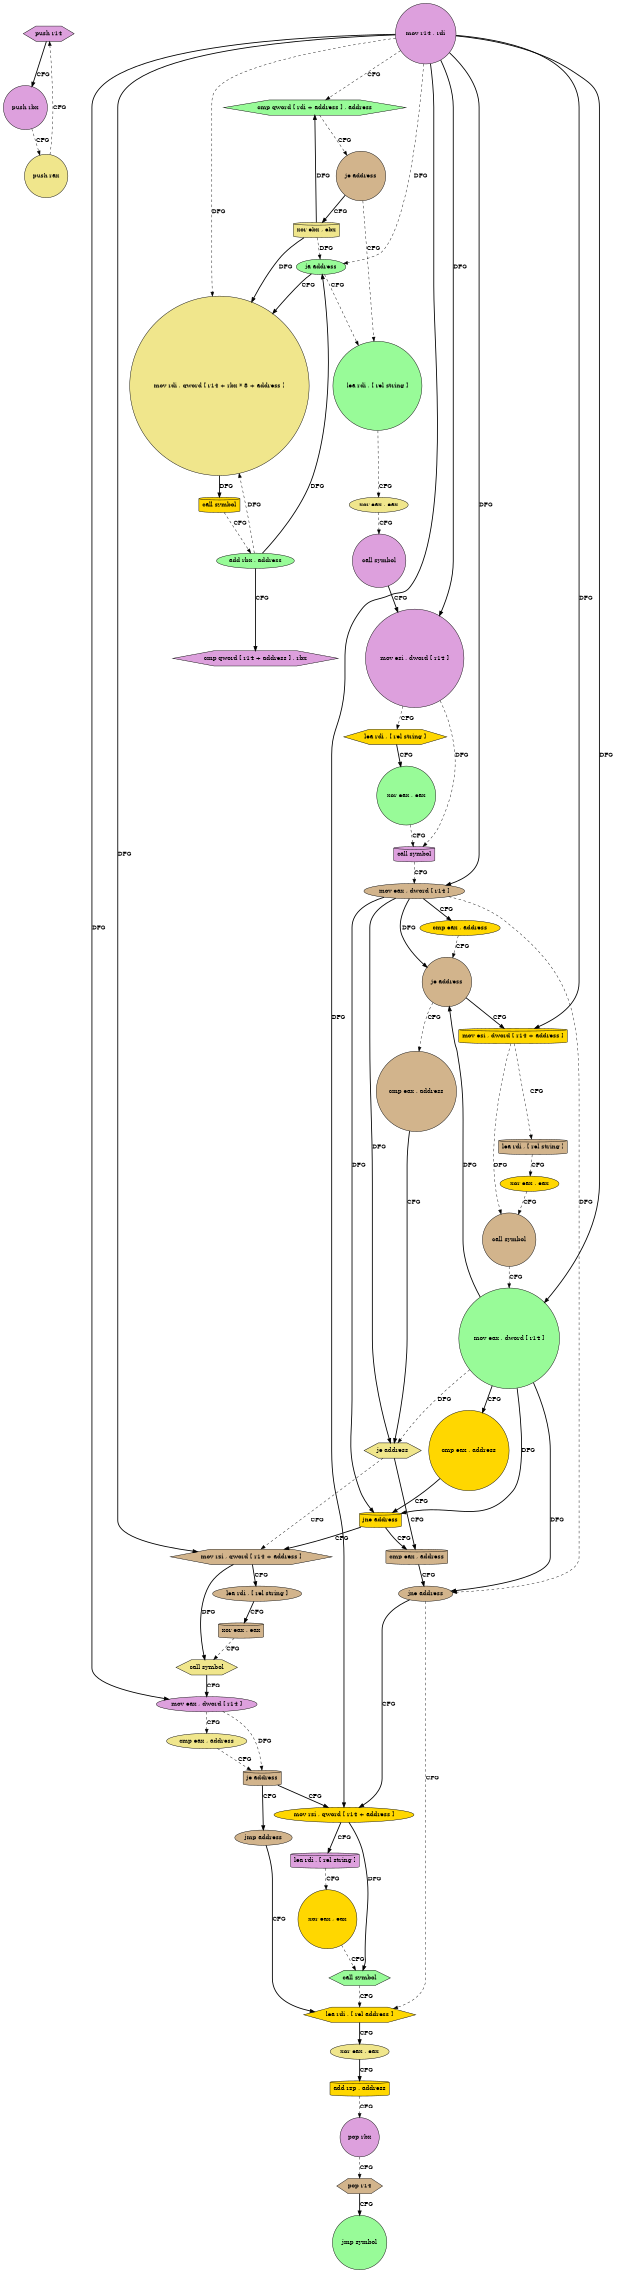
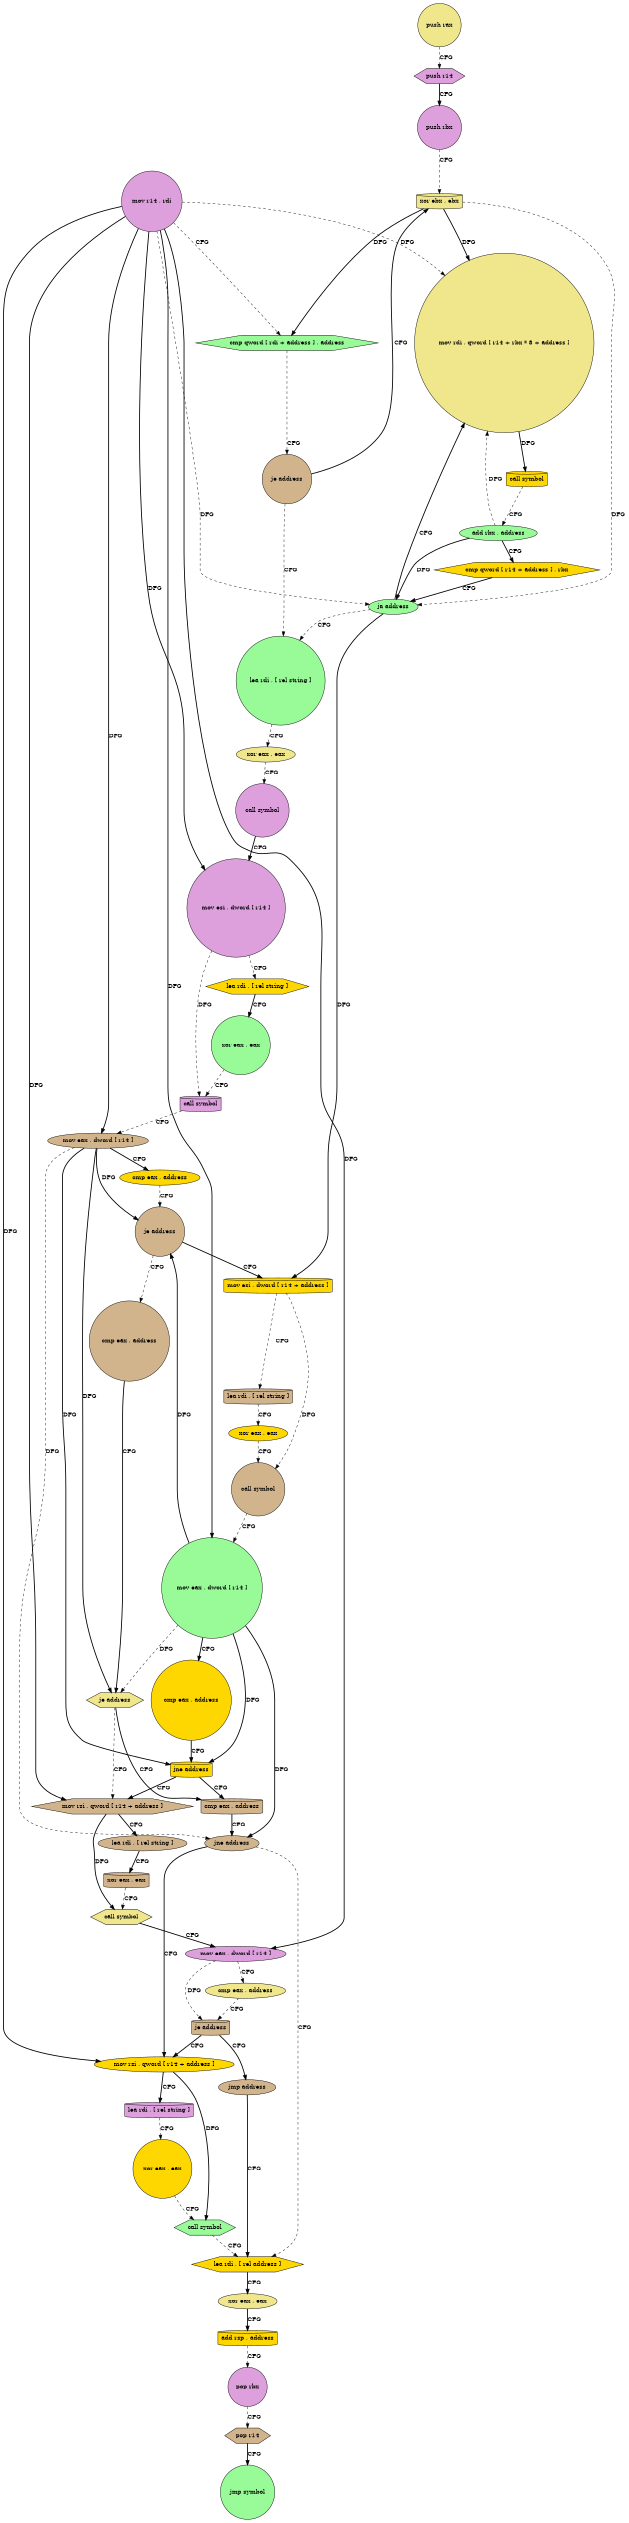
  digraph {
    node [fillcolor=tan shape=circle style=filled]
    edge [style=bold]
    n1 [fillcolor=plum label="push r14" shape=hexagon]
    n2 [fillcolor=plum label="push rbx"]
    n3 [fillcolor=khaki label="push rax"]
    n4 [fillcolor=plum label="mov r14 , rdi"]
    n5 [fillcolor=palegreen label="cmp qword [ rdi + address ] , address" shape=hexagon]
    n6 [fillcolor=plum label="mov esi , dword [ r14 ]"]
    n7 [label="mov eax , dword [ r14 ]" shape=ellipse]
    n8 [fillcolor=gold label="mov esi , dword [ r14 + address ]" shape=cylinder]
    n9 [fillcolor=khaki label="mov rdi , qword [ r14 + rbx * 8 + address ]"]
    n10 [fillcolor=palegreen label="mov eax , dword [ r14 ]"]
    n11 [label="mov rsi , qword [ r14 + address ]" shape=hexagon]
    n12 [fillcolor=palegreen label="ja address" shape=ellipse]
    n13 [fillcolor=gold label="mov rsi , qword [ r14 + address ]" shape=ellipse]
    n14 [fillcolor=plum label="mov eax , dword [ r14 ]" shape=ellipse]
    n15 [label="je address"]
    n16 [fillcolor=gold label="lea rdi , [ rel string ]" shape=hexagon]
    n17 [fillcolor=plum label="call symbol" shape=cylinder]
    n18 [fillcolor=gold label="cmp eax , address" shape=ellipse]
    n19 [label="je address"]
    n20 [fillcolor=gold label="jne address" shape=cylinder]
    n21 [fillcolor=khaki label="je address" shape=hexagon]
    n22 [label="jne address" shape=ellipse]
    n23 [label="lea rdi , [ rel string ]" shape=cylinder]
    n24 [label="call symbol"]
    n25 [fillcolor=gold label="call symbol" shape=cylinder]
    n26 [fillcolor=gold label="cmp eax , address"]
    n27 [label="lea rdi , [ rel string ]" shape=ellipse]
    n28 [fillcolor=khaki label="call symbol" shape=hexagon]
    n29 [fillcolor=palegreen label="lea rdi , [ rel string ]"]
    n30 [fillcolor=plum label="lea rdi , [ rel string ]" shape=cylinder]
    n31 [fillcolor=palegreen label="call symbol" shape=hexagon]
    n32 [fillcolor=khaki label="cmp eax , address" shape=ellipse]
    n33 [label="je address" shape=cylinder]
    n34 [fillcolor=khaki label="xor ebx , ebx" shape=cylinder]
    n35 [fillcolor=khaki label="xor eax , eax" shape=ellipse]
    n36 [fillcolor=plum label="call symbol"]
    n37 [fillcolor=palegreen label="add rbx , address" shape=ellipse]
-   n38 [fillcolor=plum label="cmp qword [ r14 + address ] , rbx" shape=hexagon]
+   n38 [fillcolor=gold label="cmp qword [ r14 + address ] , rbx" shape=hexagon]
    n39 [fillcolor=palegreen label="xor eax , eax"]
    n40 [label="cmp eax , address"]
    n41 [label="cmp eax , address" shape=cylinder]
    n42 [fillcolor=gold label="lea rdi , [ rel address ]" shape=hexagon]
    n43 [fillcolor=gold label="xor eax , eax" shape=ellipse]
    n44 [label="xor eax , eax" shape=cylinder]
    n45 [fillcolor=khaki label="xor eax , eax" shape=ellipse]
    n46 [fillcolor=gold label="add rsp , address" shape=cylinder]
    n47 [fillcolor=gold label="xor eax , eax"]
    n48 [label="jmp address" shape=ellipse]
    n49 [fillcolor=plum label="pop rbx"]
    n50 [label="pop r14" shape=hexagon]
    n51 [fillcolor=palegreen label="jmp symbol"]
    n1 -> n2 [label=CFG]
-   n2 -> n3 [label=CFG style=dashed]
+   n2 -> n34 [label=CFG style=dashed]
    n3 -> n1 [label=CFG style=dashed]
    n4 -> n5 [label=CFG style=dashed]
    n4 -> n6 [label=DFG]
    n4 -> n7 [label=DFG]
-   n4 -> n8 [label=DFG]
+   n12 -> n8 [label=DFG]
    n4 -> n9 [label=DFG style=dashed]
    n4 -> n10 [label=DFG]
    n4 -> n11 [label=DFG]
    n4 -> n12 [label=DFG style=dashed]
    n4 -> n13 [label=DFG]
    n4 -> n14 [label=DFG]
    n5 -> n15 [label=CFG style=dashed]
    n6 -> n16 [label=CFG style=dashed]
    n6 -> n17 [label=DFG style=dashed]
    n7 -> n18 [label=CFG]
    n7 -> n19 [label=DFG]
    n7 -> n20 [label=DFG]
    n7 -> n21 [label=DFG]
    n7 -> n22 [label=DFG style=dashed]
    n8 -> n23 [label=CFG style=dashed]
    n8 -> n24 [label=DFG style=dashed]
    n9 -> n25 [label=DFG]
    n10 -> n19 [label=DFG]
    n10 -> n20 [label=DFG]
    n10 -> n21 [label=DFG style=dashed]
    n10 -> n22 [label=DFG]
    n10 -> n26 [label=CFG]
    n11 -> n27 [label=CFG]
    n11 -> n28 [label=DFG]
    n12 -> n9 [label=CFG]
    n12 -> n29 [label=CFG style=dashed]
    n13 -> n30 [label=CFG]
    n13 -> n31 [label=DFG]
    n14 -> n32 [label=CFG style=dashed]
    n14 -> n33 [label=DFG style=dashed]
    n15 -> n29 [label=CFG style=dashed]
    n15 -> n34 [label=CFG]
    n16 -> n39 [label=CFG]
    n17 -> n7 [label=CFG style=dashed]
    n18 -> n19 [label=CFG style=dashed]
    n19 -> n8 [label=CFG]
    n19 -> n40 [label=CFG style=dashed]
    n20 -> n11 [label=CFG]
    n20 -> n41 [label=CFG]
    n21 -> n11 [label=CFG style=dashed]
    n21 -> n41 [label=CFG]
    n22 -> n13 [label=CFG]
    n22 -> n42 [label=CFG style=dashed]
    n23 -> n43 [label=CFG style=dashed]
    n24 -> n10 [label=CFG style=dashed]
    n25 -> n37 [label=CFG style=dashed]
    n26 -> n20 [label=CFG]
    n27 -> n44 [label=CFG]
    n28 -> n14 [label=CFG]
    n29 -> n35 [label=CFG style=dashed]
    n30 -> n47 [label=CFG style=dashed]
    n31 -> n42 [label=CFG style=dashed]
    n32 -> n33 [label=CFG style=dashed]
    n33 -> n13 [label=CFG]
    n33 -> n48 [label=CFG]
    n34 -> n5 [label=DFG]
    n34 -> n9 [label=DFG]
    n34 -> n12 [label=DFG style=dashed]
    n35 -> n36 [label=CFG style=dashed]
    n36 -> n6 [label=CFG]
    n37 -> n9 [label=DFG style=dashed]
    n37 -> n12 [label=DFG]
    n37 -> n38 [label=CFG]
+   n38 -> n12 [label=CFG]
    n39 -> n17 [label=CFG style=dashed]
    n40 -> n21 [label=CFG]
    n41 -> n22 [label=CFG]
    n42 -> n45 [label=CFG]
    n43 -> n24 [label=CFG style=dashed]
    n44 -> n28 [label=CFG style=dashed]
    n45 -> n46 [label=CFG]
    n46 -> n49 [label=CFG style=dashed]
    n47 -> n31 [label=CFG style=dashed]
    n48 -> n42 [label=CFG]
    n49 -> n50 [label=CFG style=dashed]
    n50 -> n51 [label=CFG]
  }
